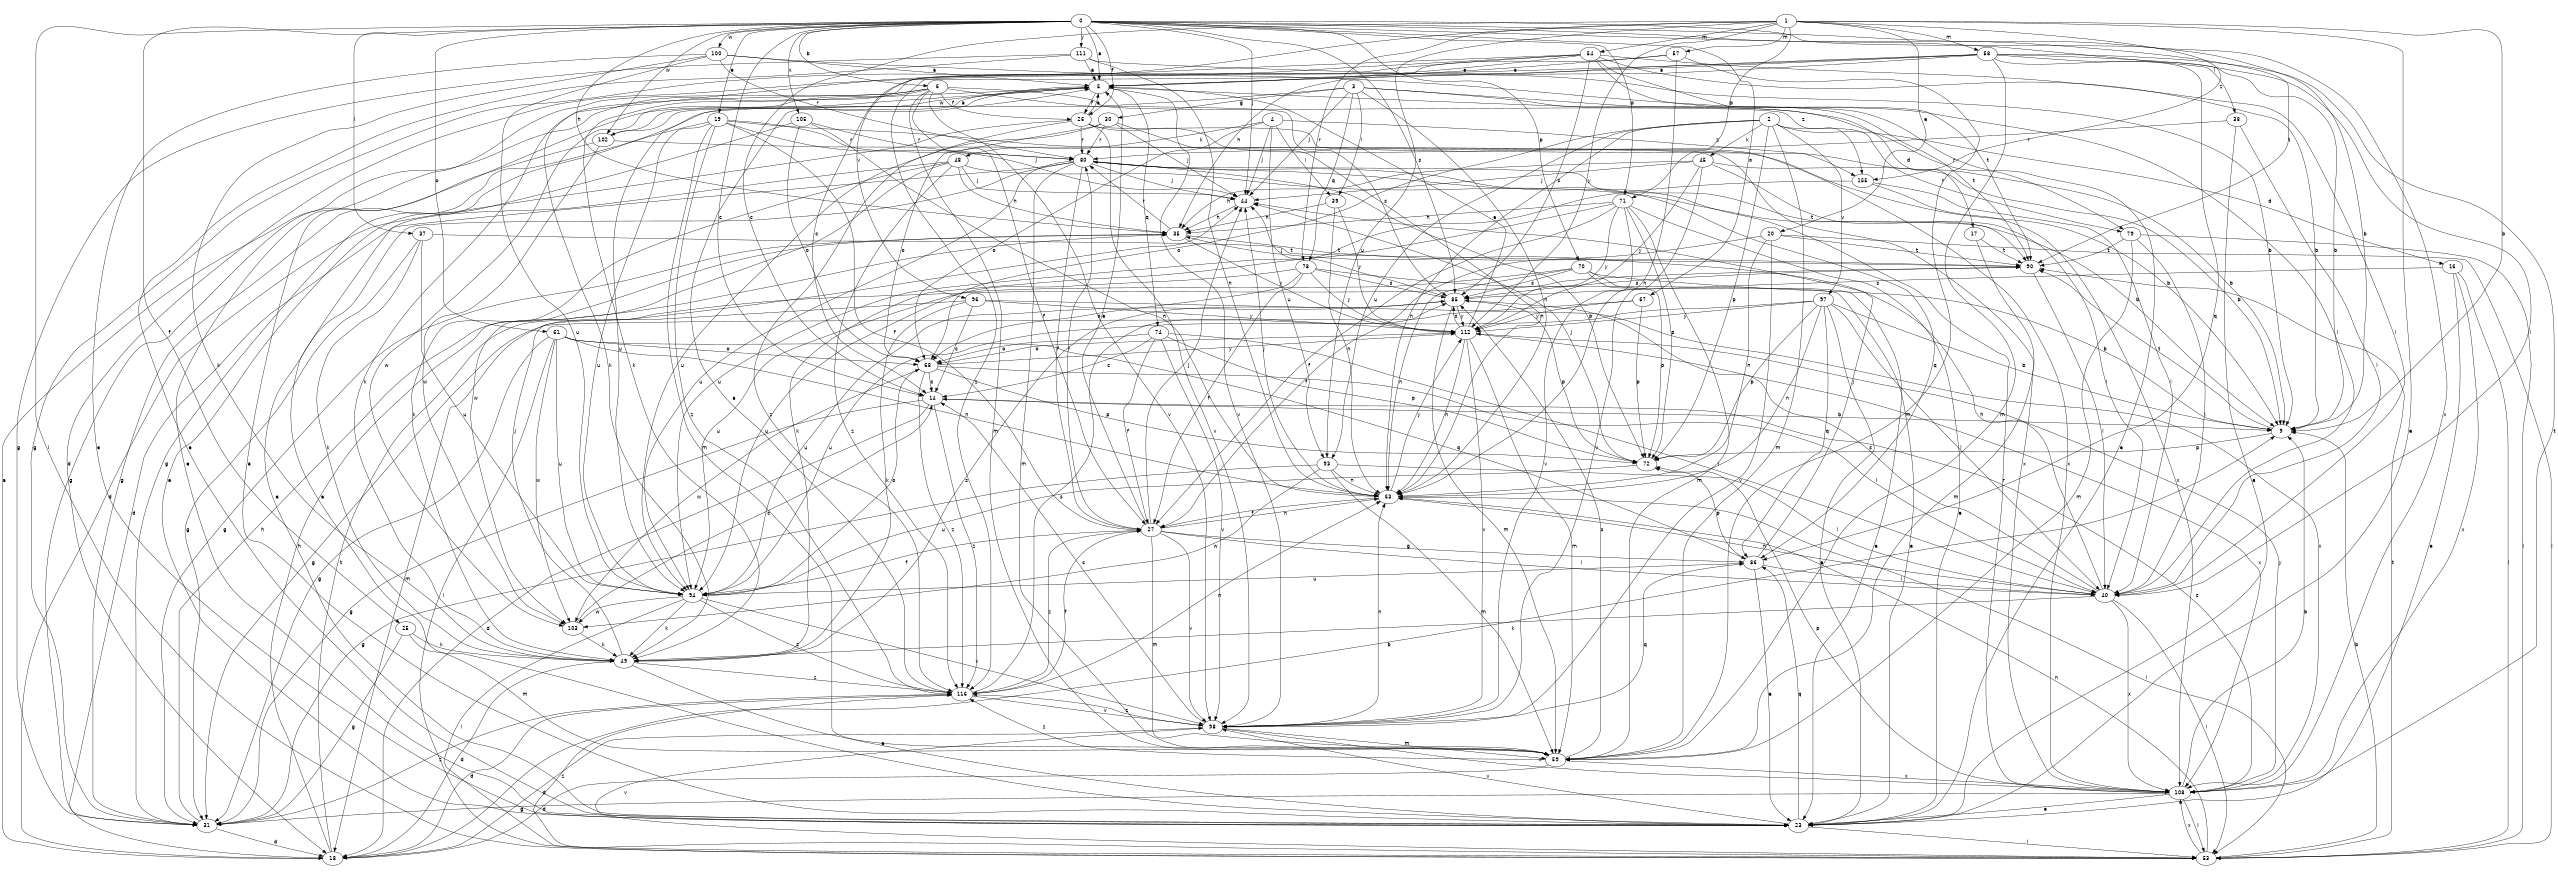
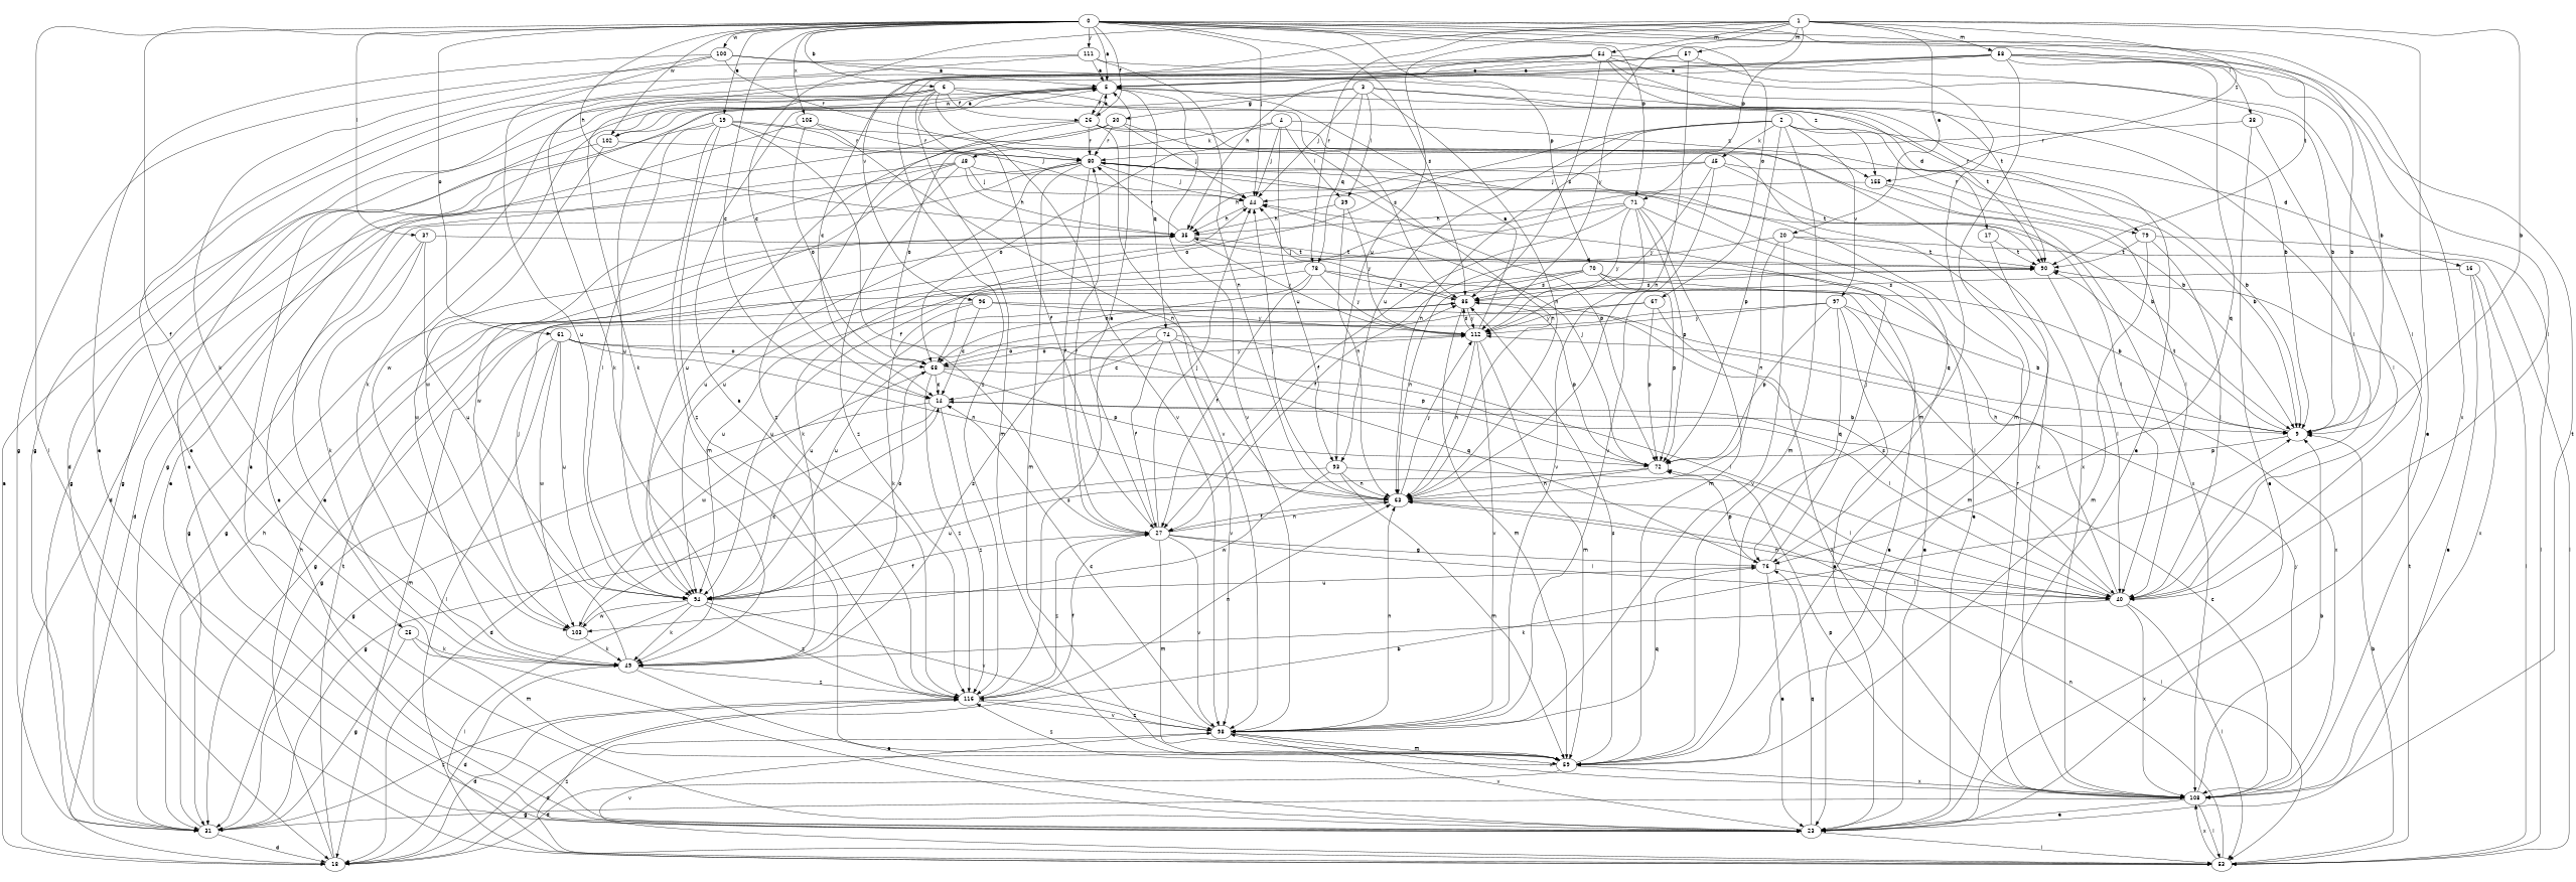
  strict digraph {
    fontname="DejaVu Sans"
    node [fontname="DejaVu Sans"]
    edge [fontname="DejaVu Sans"]
    0
    5
    6
    9
    14
    19
    25
    26
    35
    37
    38
    44
    53
    n14 [label=61]
    67
    70
    71
    85
    90
    100
    102
    105
    108
    111
    79
    74
    94
    98
    23
    n30 [label=155]
    59
    27
    49
    103
    72
    31
    18
    116
    80
    112
    40
    63
    68
-   76 [label=86]
+   76
    1
    20
    54
    57
    58
    78
    93
    96
    2
    16
    45
    97
    3
    17
    30
    39
    4
    48
    0 -> 5 [label=a]
    0 -> 6 [label=b]
    0 -> 9 [label=b]
    0 -> 14 [label=c]
    0 -> 19 [label=e]
    0 -> 25 [label=f]
    0 -> 26 [label=f]
    0 -> 35 [label=h]
    0 -> 37 [label=i]
    0 -> 38 [label=i]
    0 -> 44 [label=j]
    0 -> 53 [label=l]
    0 -> n14 [label=o]
    0 -> 67 [label=o]
    0 -> 70 [label=p]
    0 -> 71 [label=p]
    0 -> 85 [label=s]
    0 -> 90 [label=t]
    0 -> 100 [label=w]
    0 -> 102 [label=w]
    0 -> 105 [label=x]
    0 -> 108 [label=x]
    0 -> 111 [label=y]
    5 -> 26 [label=f]
    5 -> 102 [label=w]
    5 -> 79 [label=r]
    5 -> 74 [label=q]
    5 -> 94 [label=u]
    5 -> 98 [label=v]
    6 -> 26 [label=f]
    6 -> 85 [label=s]
    6 -> 98 [label=v]
    6 -> 23 [label=e]
    6 -> n30 [label=z]
    6 -> 59 [label=m]
    6 -> 27 [label=f]
    6 -> 49 [label=k]
    6 -> 103 [label=w]
    9 -> 90 [label=t]
    9 -> 72 [label=p]
    14 -> 9 [label=b]
    14 -> 31 [label=g]
    14 -> 18 [label=d]
    14 -> 116 [label=z]
    19 -> 44 [label=j]
    19 -> 108 [label=x]
-   19 -> 94 [label=u]
+   19 -> 94 [label=i]
    19 -> 59 [label=m]
    19 -> 27 [label=f]
    19 -> 31 [label=g]
    19 -> 116 [label=z]
    19 -> 80 [label=r]
    25 -> 59 [label=m]
    25 -> 49 [label=k]
    25 -> 31 [label=g]
    26 -> 5 [label=a]
    26 -> 9 [label=b]
    26 -> 108 [label=x]
    26 -> 98 [label=v]
    26 -> 18 [label=d]
    26 -> 116 [label=z]
    26 -> 80 [label=r]
    35 -> 90 [label=t]
    35 -> 31 [label=g]
    35 -> 80 [label=r]
    35 -> 112 [label=y]
    37 -> 90 [label=t]
    37 -> 94 [label=u]
    37 -> 49 [label=k]
    37 -> 31 [label=g]
    38 -> 23 [label=e]
    38 -> 80 [label=r]
    38 -> 40 [label=i]
    44 -> 35 [label=h]
    53 -> 9 [label=b]
    53 -> 90 [label=t]
    53 -> 108 [label=x]
    53 -> 98 [label=v]
    53 -> 116 [label=z]
    53 -> 63 [label=n]
    n14 -> 53 [label=l]
    n14 -> 94 [label=u]
    n14 -> 103 [label=w]
    n14 -> 31 [label=g]
    n14 -> 63 [label=n]
    n14 -> 68 [label=o]
    n14 -> 76 [label=q]
    67 -> 72 [label=p]
    67 -> 31 [label=g]
    67 -> 112 [label=y]
    70 -> 9 [label=b]
    70 -> 85 [label=s]
    70 -> 94 [label=u]
    70 -> 23 [label=e]
    70 -> 72 [label=p]
    70 -> 63 [label=n]
    71 -> 35 [label=h]
    71 -> 98 [label=v]
    71 -> 23 [label=e]
    71 -> 59 [label=m]
    71 -> 27 [label=f]
    71 -> 49 [label=k]
    71 -> 72 [label=p]
    71 -> 112 [label=y]
    85 -> 44 [label=j]
    85 -> 94 [label=u]
    85 -> 59 [label=m]
    85 -> 72 [label=p]
    85 -> 112 [label=y]
    90 -> 85 [label=s]
    90 -> 40 [label=i]
    100 -> 5 [label=a]
    100 -> 94 [label=u]
    100 -> 23 [label=e]
    100 -> 49 [label=k]
    100 -> 80 [label=r]
    100 -> 40 [label=i]
    102 -> 5 [label=a]
    102 -> 9 [label=b]
    102 -> 103 [label=w]
    102 -> 31 [label=g]
    105 -> 23 [label=e]
    105 -> 80 [label=r]
    105 -> 63 [label=n]
    105 -> 68 [label=o]
    108 -> 9 [label=b]
    108 -> 14 [label=c]
    108 -> 53 [label=l]
    108 -> 23 [label=e]
    108 -> 72 [label=p]
    108 -> 31 [label=g]
    108 -> 80 [label=r]
    108 -> 112 [label=y]
    111 -> 5 [label=a]
    111 -> 9 [label=b]
    111 -> 23 [label=e]
    111 -> 31 [label=g]
    111 -> 63 [label=n]
    79 -> 53 [label=l]
    79 -> 90 [label=t]
    79 -> 59 [label=m]
    79 -> 40 [label=i]
    74 -> 14 [label=c]
    74 -> 98 [label=v]
    74 -> 27 [label=f]
    74 -> 72 [label=p]
    74 -> 40 [label=i]
    74 -> 68 [label=o]
    94 -> 53 [label=l]
    94 -> 98 [label=v]
    94 -> 27 [label=f]
    94 -> 49 [label=k]
    94 -> 103 [label=w]
    94 -> 116 [label=z]
    94 -> 68 [label=o]
    98 -> 14 [label=c]
    98 -> 108 [label=x]
    98 -> 59 [label=m]
    98 -> 18 [label=d]
    98 -> 116 [label=z]
    98 -> 63 [label=n]
    98 -> 76 [label=q]
    23 -> 5 [label=a]
    23 -> 53 [label=l]
    23 -> 98 [label=v]
    23 -> 76 [label=q]
    n30 -> 108 [label=x]
    n30 -> 94 [label=u]
    n30 -> 40 [label=i]
    59 -> 85 [label=s]
    59 -> 108 [label=x]
    59 -> 18 [label=d]
    59 -> 116 [label=z]
    27 -> 5 [label=a]
    27 -> 44 [label=j]
    27 -> 98 [label=v]
    27 -> 59 [label=m]
    27 -> 116 [label=z]
    27 -> 80 [label=r]
    27 -> 40 [label=i]
    27 -> 63 [label=n]
    27 -> 76 [label=g]
    49 -> 44 [label=j]
    49 -> 85 [label=s]
    49 -> 23 [label=e]
    49 -> 18 [label=d]
    49 -> 116 [label=z]
    103 -> 14 [label=c]
    103 -> 49 [label=k]
    72 -> 44 [label=j]
    72 -> 94 [label=u]
-   97 -> 63 [label=n]
+   72 -> 63 [label=n]
    31 -> 35 [label=h]
    31 -> 18 [label=d]
    31 -> 116 [label=z]
    18 -> 5 [label=a]
    18 -> 9 [label=b]
    18 -> 35 [label=h]
    18 -> 90 [label=t]
    116 -> 5 [label=a]
    116 -> 85 [label=s]
    116 -> 98 [label=v]
    116 -> 27 [label=f]
    116 -> 18 [label=d]
    116 -> 63 [label=n]
    80 -> 44 [label=j]
    80 -> 90 [label=t]
    80 -> 94 [label=u]
    80 -> 23 [label=e]
    80 -> 59 [label=m]
    80 -> 27 [label=f]
    80 -> 72 [label=p]
    80 -> 18 [label=d]
    80 -> 76 [label=q]
    112 -> 5 [label=a]
    112 -> 85 [label=s]
-   112 -> 108 [label=x]
+   67 -> 108 [label=x]
    112 -> 98 [label=v]
    112 -> 59 [label=m]
    112 -> 63 [label=n]
    112 -> 68 [label=o]
    40 -> 35 [label=h]
    40 -> 53 [label=l]
    40 -> 85 [label=s]
    40 -> 108 [label=x]
    40 -> 49 [label=k]
    40 -> 63 [label=n]
    63 -> 44 [label=j]
    63 -> 53 [label=l]
    63 -> 27 [label=f]
    63 -> 112 [label=y]
    68 -> 14 [label=c]
    68 -> 103 [label=w]
    68 -> 72 [label=p]
    68 -> 116 [label=z]
    68 -> 112 [label=y]
    68 -> 40 [label=i]
    76 -> 44 [label=j]
    76 -> 94 [label=u]
    76 -> 23 [label=e]
    76 -> 72 [label=p]
    76 -> 40 [label=i]
    1 -> 9 [label=b]
    1 -> 14 [label=c]
    1 -> 71 [label=p]
    1 -> 23 [label=e]
    1 -> n30 [label=z]
    1 -> 112 [label=y]
    1 -> 20 [label=e]
    1 -> 54 [label=m]
    1 -> 57 [label=m]
    1 -> 58 [label=m]
    1 -> 78 [label=r]
    1 -> 93 [label=u]
    1 -> 96 [label=v]
    20 -> 53 [label=l]
    20 -> 90 [label=t]
    20 -> 98 [label=v]
    20 -> 27 [label=f]
    20 -> 63 [label=n]
    54 -> 5 [label=a]
    54 -> 9 [label=b]
    54 -> 14 [label=c]
    54 -> 85 [label=s]
    54 -> 90 [label=t]
    54 -> 23 [label=e]
    54 -> 49 [label=k]
    54 -> 31 [label=g]
    54 -> 40 [label=i]
    57 -> 5 [label=a]
    57 -> 59 [label=m]
    57 -> 18 [label=d]
    57 -> 63 [label=n]
    58 -> 5 [label=a]
    58 -> 9 [label=b]
    58 -> 35 [label=h]
    58 -> 108 [label=t]
    58 -> 59 [label=m]
    58 -> 49 [label=k]
    58 -> 116 [label=z]
    58 -> 40 [label=i]
    58 -> 76 [label=q]
    78 -> 85 [label=s]
    78 -> 94 [label=u]
    78 -> 23 [label=e]
    78 -> 27 [label=f]
    78 -> 112 [label=y]
    78 -> 68 [label=o]
    93 -> 59 [label=m]
    93 -> 103 [label=w]
    93 -> 31 [label=g]
    93 -> 40 [label=i]
    93 -> 63 [label=n]
    96 -> 14 [label=c]
    96 -> 108 [label=x]
    96 -> 49 [label=k]
    96 -> 18 [label=m]
    96 -> 112 [label=y]
    2 -> 79 [label=r]
    2 -> 59 [label=m]
    2 -> 72 [label=p]
    2 -> 63 [label=n]
    2 -> 68 [label=o]
    2 -> 93 [label=u]
    2 -> 16 [label=d]
    2 -> 45 [label=k]
    2 -> 97 [label=v]
    16 -> 53 [label=l]
    16 -> 85 [label=s]
    16 -> 108 [label=x]
    16 -> 23 [label=e]
    45 -> 9 [label=b]
    45 -> 35 [label=h]
    45 -> 44 [label=j]
    45 -> 98 [label=v]
    45 -> 112 [label=y]
    45 -> 40 [label=i]
    97 -> 9 [label=b]
    97 -> 94 [label=u]
    97 -> 23 [label=e]
    97 -> 72 [label=p]
    97 -> 112 [label=y]
    97 -> 40 [label=i]
    97 -> 76 [label=q]
    3 -> 44 [label=j]
    3 -> 90 [label=t]
    3 -> 31 [label=g]
    3 -> 63 [label=n]
    3 -> 78 [label=q]
    3 -> 17 [label=d]
    3 -> 30 [label=g]
    3 -> 39 [label=i]
    17 -> 90 [label=t]
    17 -> 59 [label=m]
    30 -> 44 [label=j]
    30 -> 94 [label=u]
    30 -> 80 [label=r]
    30 -> 63 [label=n]
    30 -> 68 [label=o]
    39 -> 35 [label=h]
    39 -> 112 [label=y]
    39 -> 63 [label=n]
    4 -> 44 [label=j]
    4 -> n30 [label=z]
    4 -> 68 [label=o]
    4 -> 93 [label=u]
    4 -> 39 [label=i]
    4 -> 48 [label=k]
    48 -> 9 [label=b]
    48 -> 35 [label=h]
    48 -> 44 [label=j]
    48 -> 23 [label=e]
-   48 -> 49 [label=k]
+   48 -> 49 [label=w]
    48 -> 103 [label=w]
    48 -> 116 [label=z]
  }
